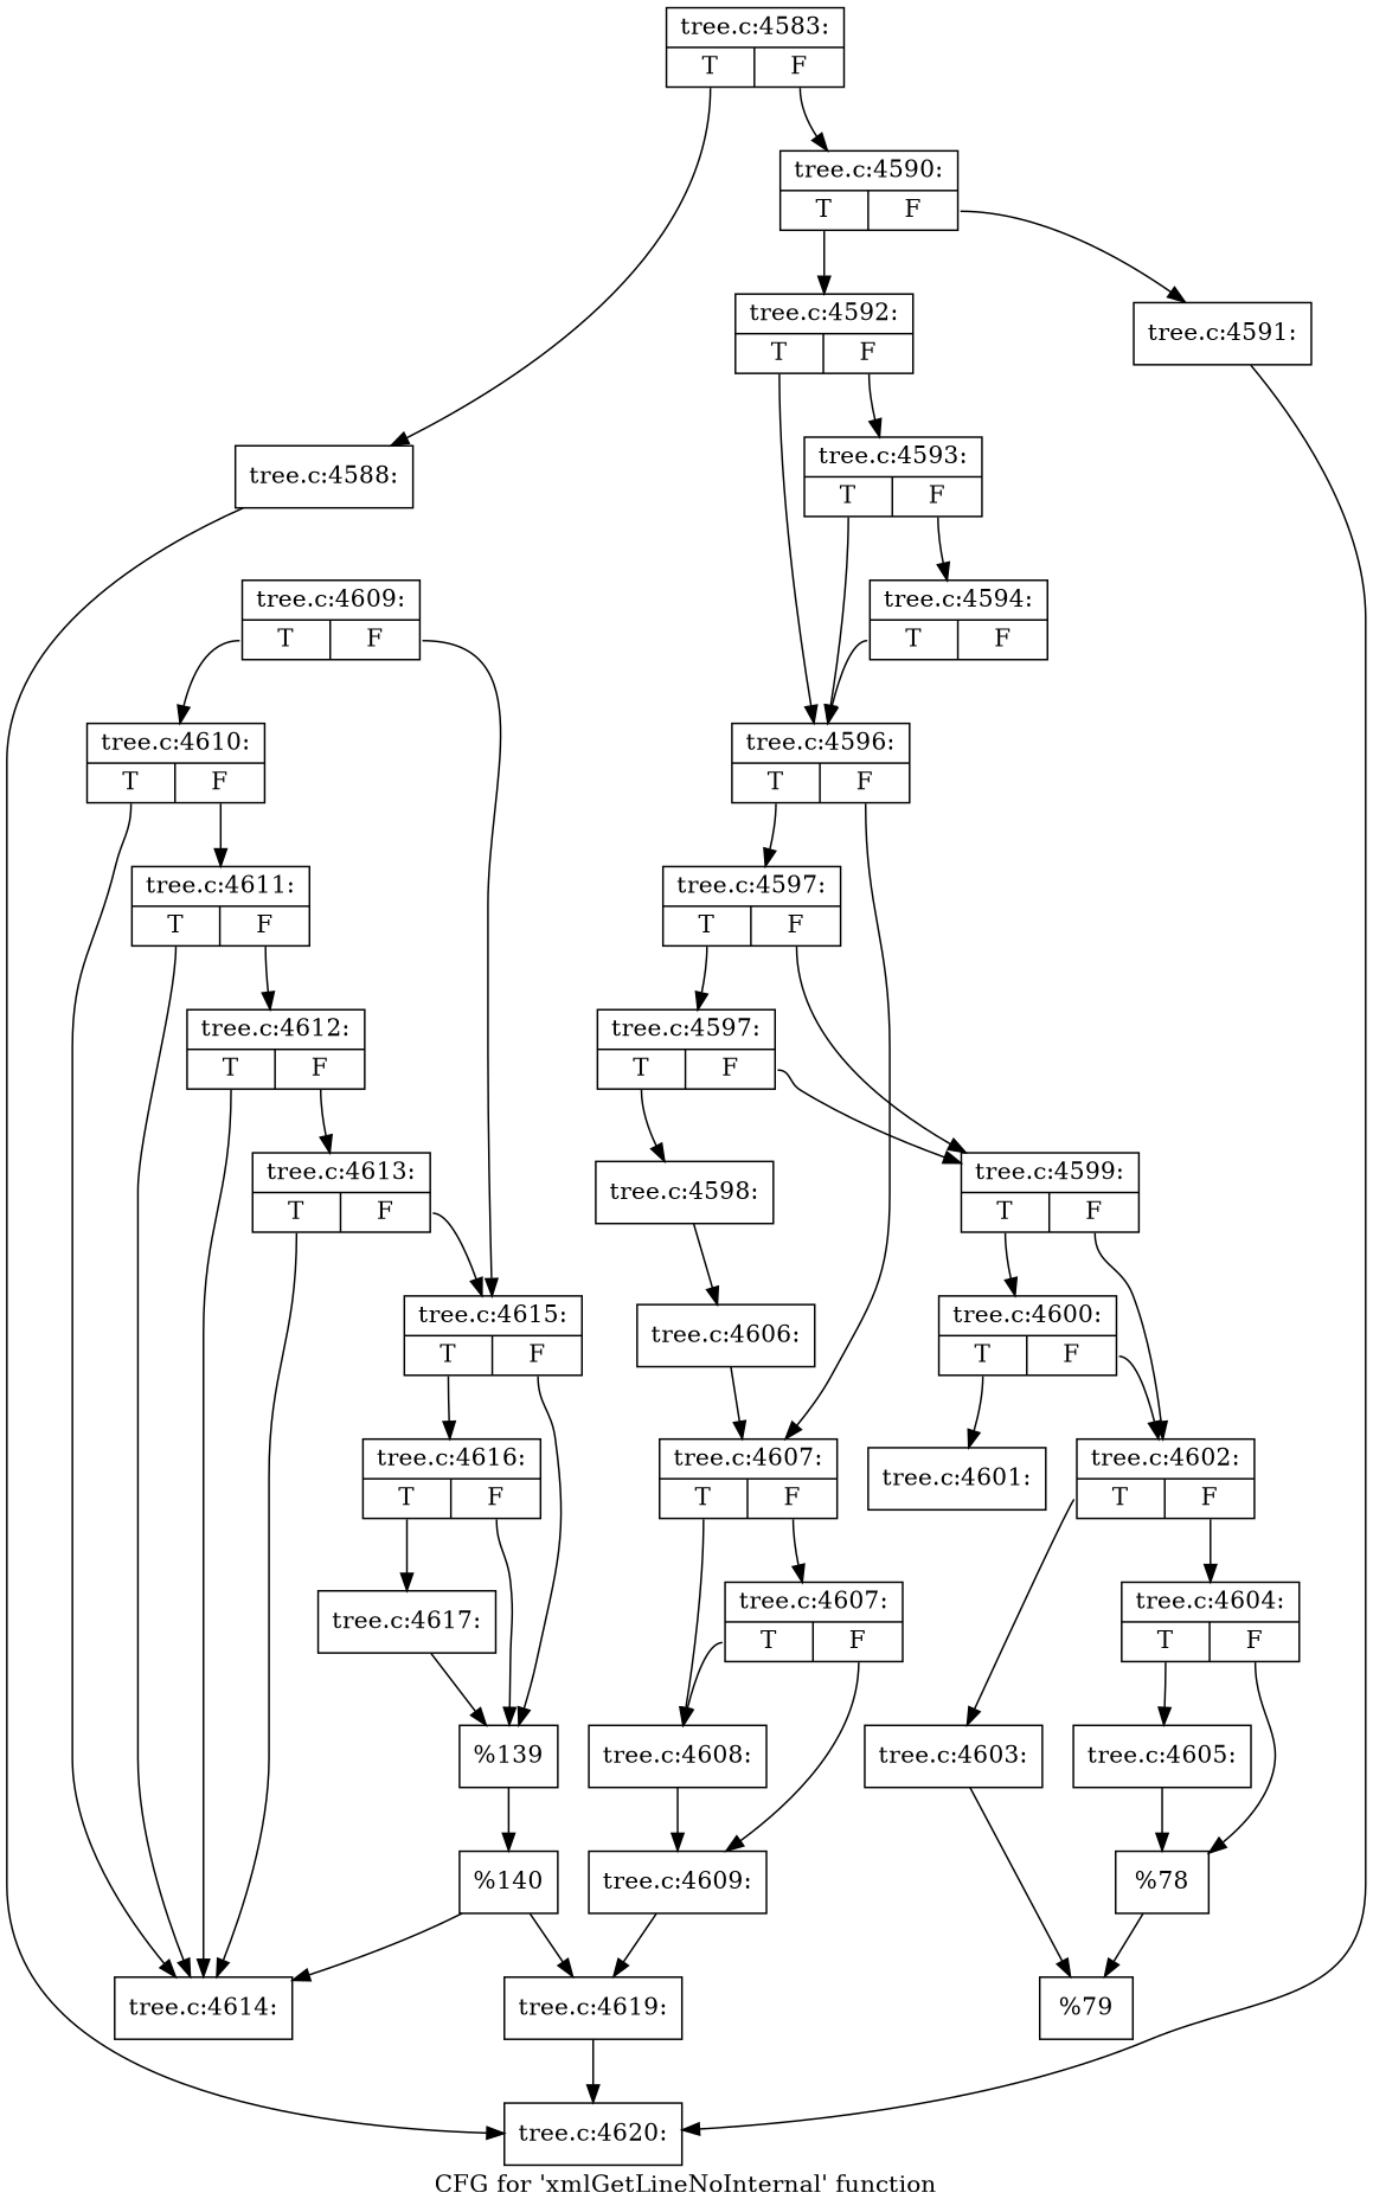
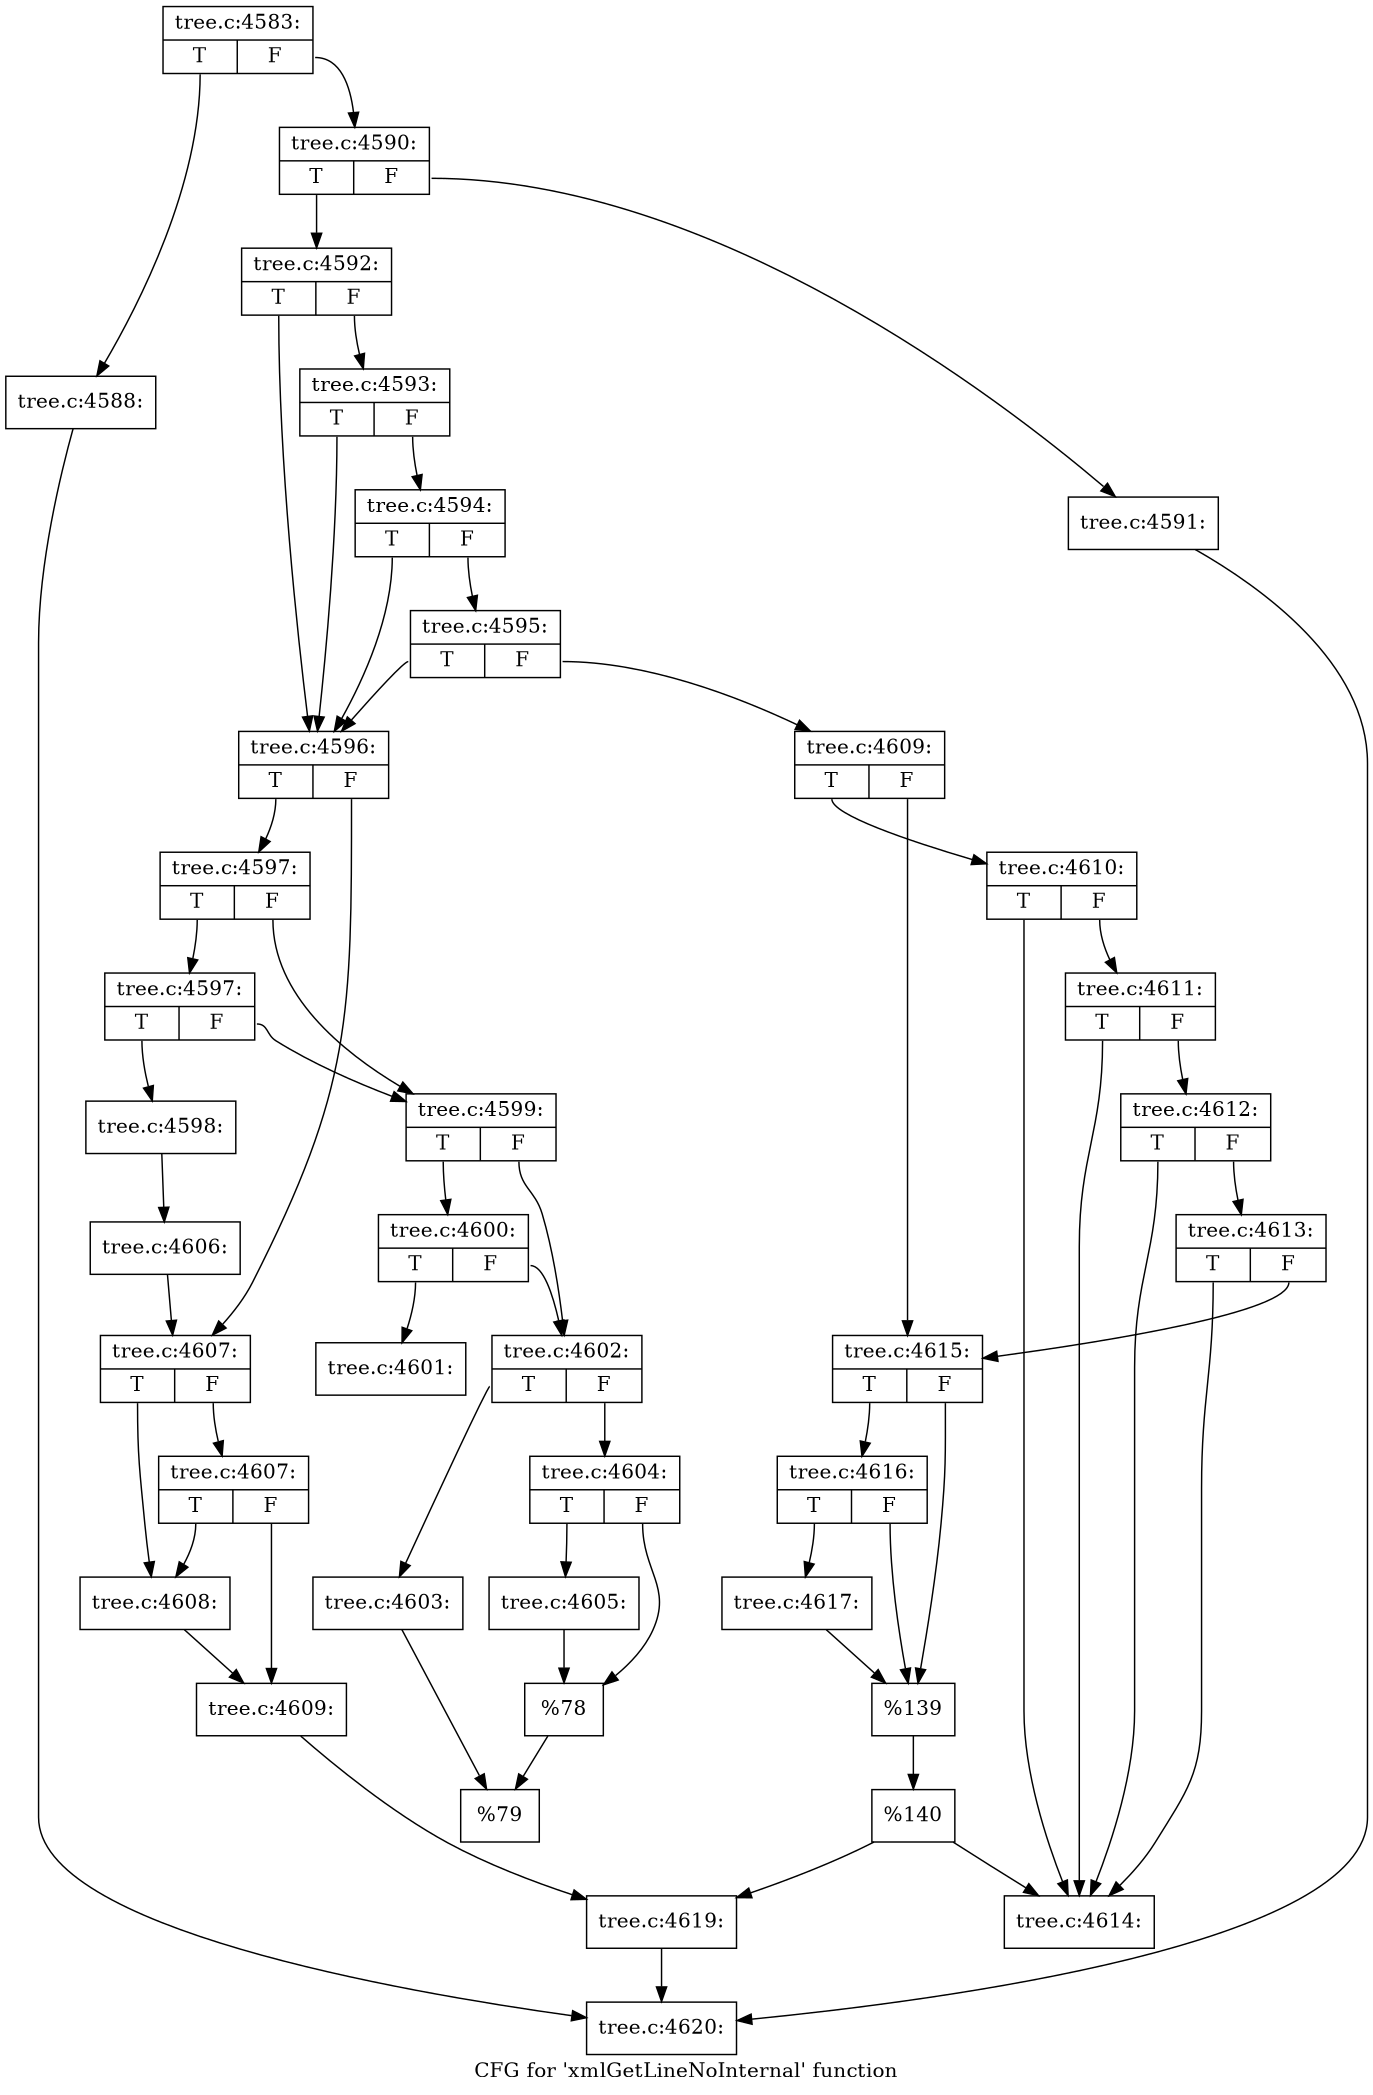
  digraph {
    label="CFG for 'xmlGetLineNoInternal' function"
    node [shape=record]
    edge [tailport=s0]
    n1 [label="{tree.c:4583:|{<s0>T|<s1>F}}"]
    n2 [label="{tree.c:4588:}"]
    n3 [label="{tree.c:4590:|{<s0>T|<s1>F}}"]
    n4 [label="{tree.c:4620:}"]
    n5 [label="{tree.c:4592:|{<s0>T|<s1>F}}"]
    n6 [label="{tree.c:4591:}"]
    n7 [label="{tree.c:4596:|{<s0>T|<s1>F}}"]
    n8 [label="{tree.c:4593:|{<s0>T|<s1>F}}"]
    n9 [label="{tree.c:4597:|{<s0>T|<s1>F}}"]
    n10 [label="{tree.c:4607:|{<s0>T|<s1>F}}"]
    n11 [label="{tree.c:4594:|{<s0>T|<s1>F}}"]
    n12 [label="{tree.c:4597:|{<s0>T|<s1>F}}"]
    n13 [label="{tree.c:4599:|{<s0>T|<s1>F}}"]
    n14 [label="{tree.c:4608:}"]
    n15 [label="{tree.c:4607:|{<s0>T|<s1>F}}"]
+   n16 [label="{tree.c:4595:|{<s0>T|<s1>F}}"]
    n17 [label="{tree.c:4609:|{<s0>T|<s1>F}}"]
    n18 [label="{tree.c:4610:|{<s0>T|<s1>F}}"]
    n19 [label="{tree.c:4615:|{<s0>T|<s1>F}}"]
    n20 [label="{tree.c:4614:}"]
    n21 [label="{tree.c:4611:|{<s0>T|<s1>F}}"]
    n22 [label="{tree.c:4616:|{<s0>T|<s1>F}}"]
    n23 [label="{%139}"]
    n24 [label="{tree.c:4598:}"]
    n25 [label="{tree.c:4600:|{<s0>T|<s1>F}}"]
    n26 [label="{tree.c:4602:|{<s0>T|<s1>F}}"]
    n27 [label="{tree.c:4609:}"]
    n28 [label="{tree.c:4606:}"]
    n29 [label="{tree.c:4601:}"]
    n30 [label="{tree.c:4603:}"]
    n31 [label="{tree.c:4604:|{<s0>T|<s1>F}}"]
    n32 [label="{%79}"]
    n33 [label="{tree.c:4605:}"]
    n34 [label="{%78}"]
    n35 [label="{tree.c:4619:}"]
    n36 [label="{tree.c:4612:|{<s0>T|<s1>F}}"]
    n37 [label="{tree.c:4617:}"]
    n38 [label="{%140}"]
    n39 [label="{tree.c:4613:|{<s0>T|<s1>F}}"]
    n1 -> n2
    n1 -> n3 [tailport=s1]
    n2 -> n4
    n3 -> n5
    n3 -> n6 [tailport=s1]
    n5 -> n7
    n5 -> n8 [tailport=s1]
    n6 -> n4
    n7 -> n9
    n7 -> n10 [tailport=s1]
    n8 -> n7
    n8 -> n11 [tailport=s1]
    n9 -> n12
    n9 -> n13 [tailport=s1]
    n10 -> n14
    n10 -> n15 [tailport=s1]
    n11 -> n7
+   n11 -> n16 [tailport=s1]
    n12 -> n13 [tailport=s1]
    n12 -> n24
    n13 -> n25
    n13 -> n26 [tailport=s1]
    n14 -> n27
    n15 -> n14
    n15 -> n27 [tailport=s1]
+   n16 -> n7
+   n16 -> n17 [tailport=s1]
    n17 -> n18
    n17 -> n19 [tailport=s1]
    n18 -> n20
    n18 -> n21 [tailport=s1]
    n19 -> n22
    n19 -> n23 [tailport=s1]
    n21 -> n20
    n21 -> n36 [tailport=s1]
    n22 -> n23 [tailport=s1]
    n22 -> n37
    n23 -> n38
    n24 -> n28
    n25 -> n26 [tailport=s1]
    n25 -> n29
    n26 -> n30
    n26 -> n31 [tailport=s1]
    n27 -> n35
    n28 -> n10
    n30 -> n32
    n31 -> n33
    n31 -> n34 [tailport=s1]
    n33 -> n34
    n34 -> n32
    n35 -> n4
    n36 -> n20
    n36 -> n39 [tailport=s1]
    n37 -> n23
    n38 -> n20
    n38 -> n35
    n39 -> n19 [tailport=s1]
    n39 -> n20
  }
